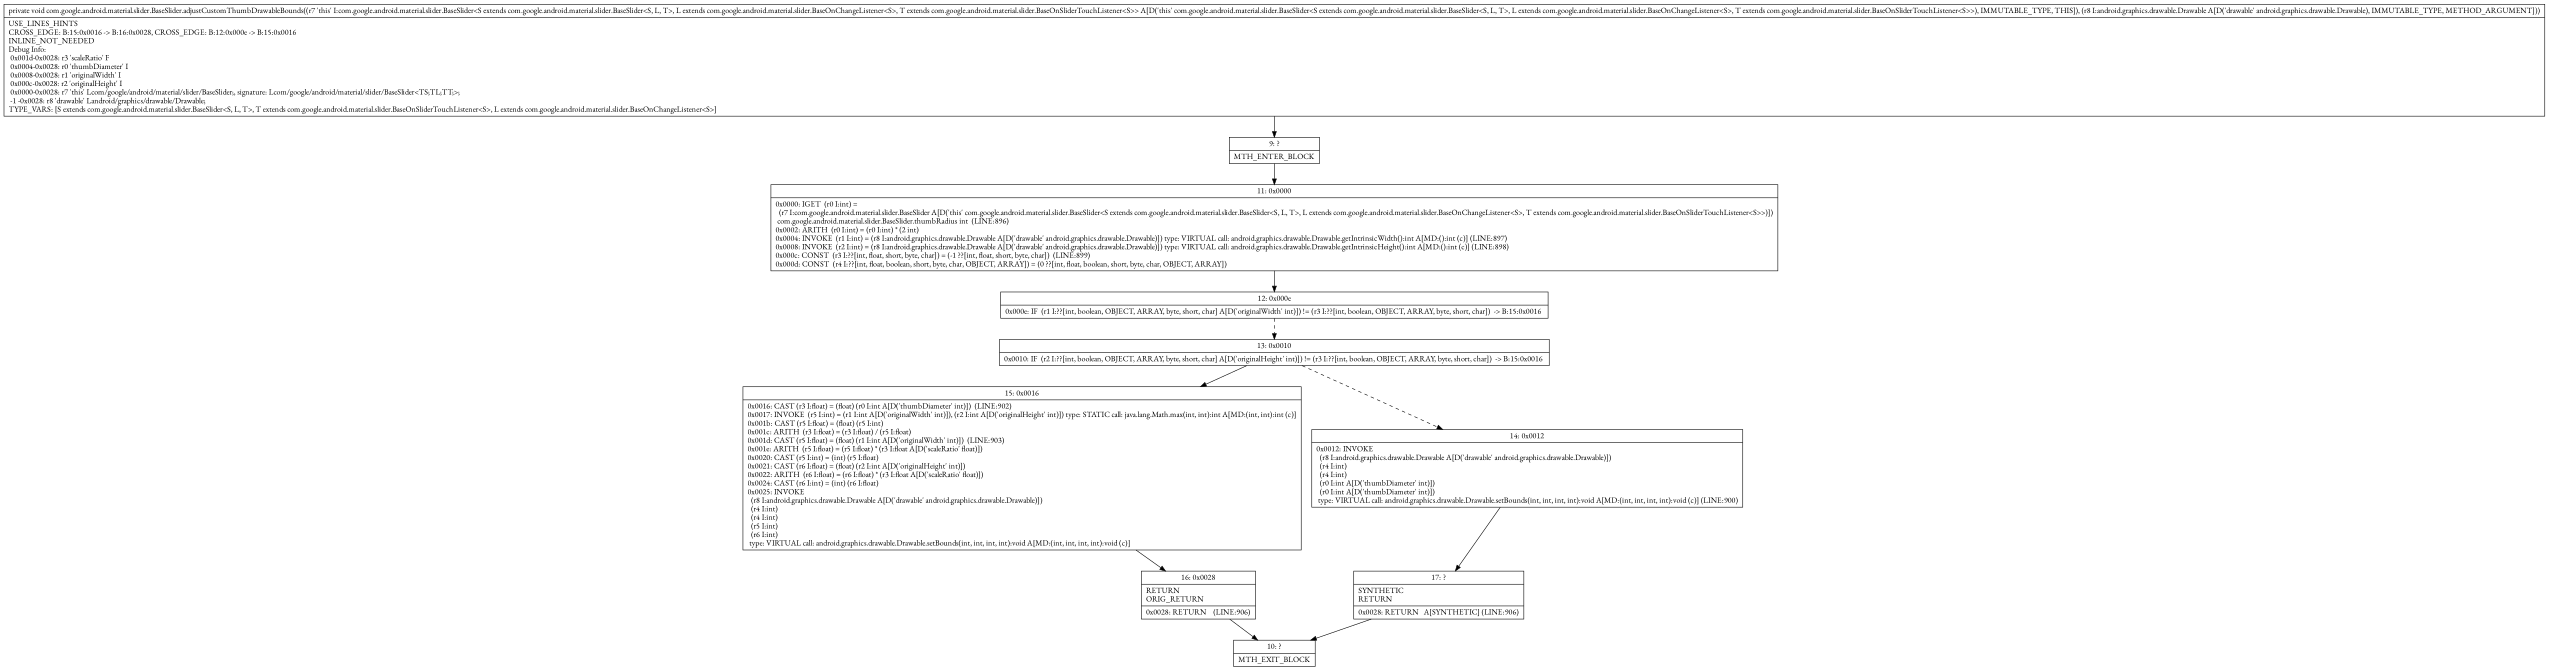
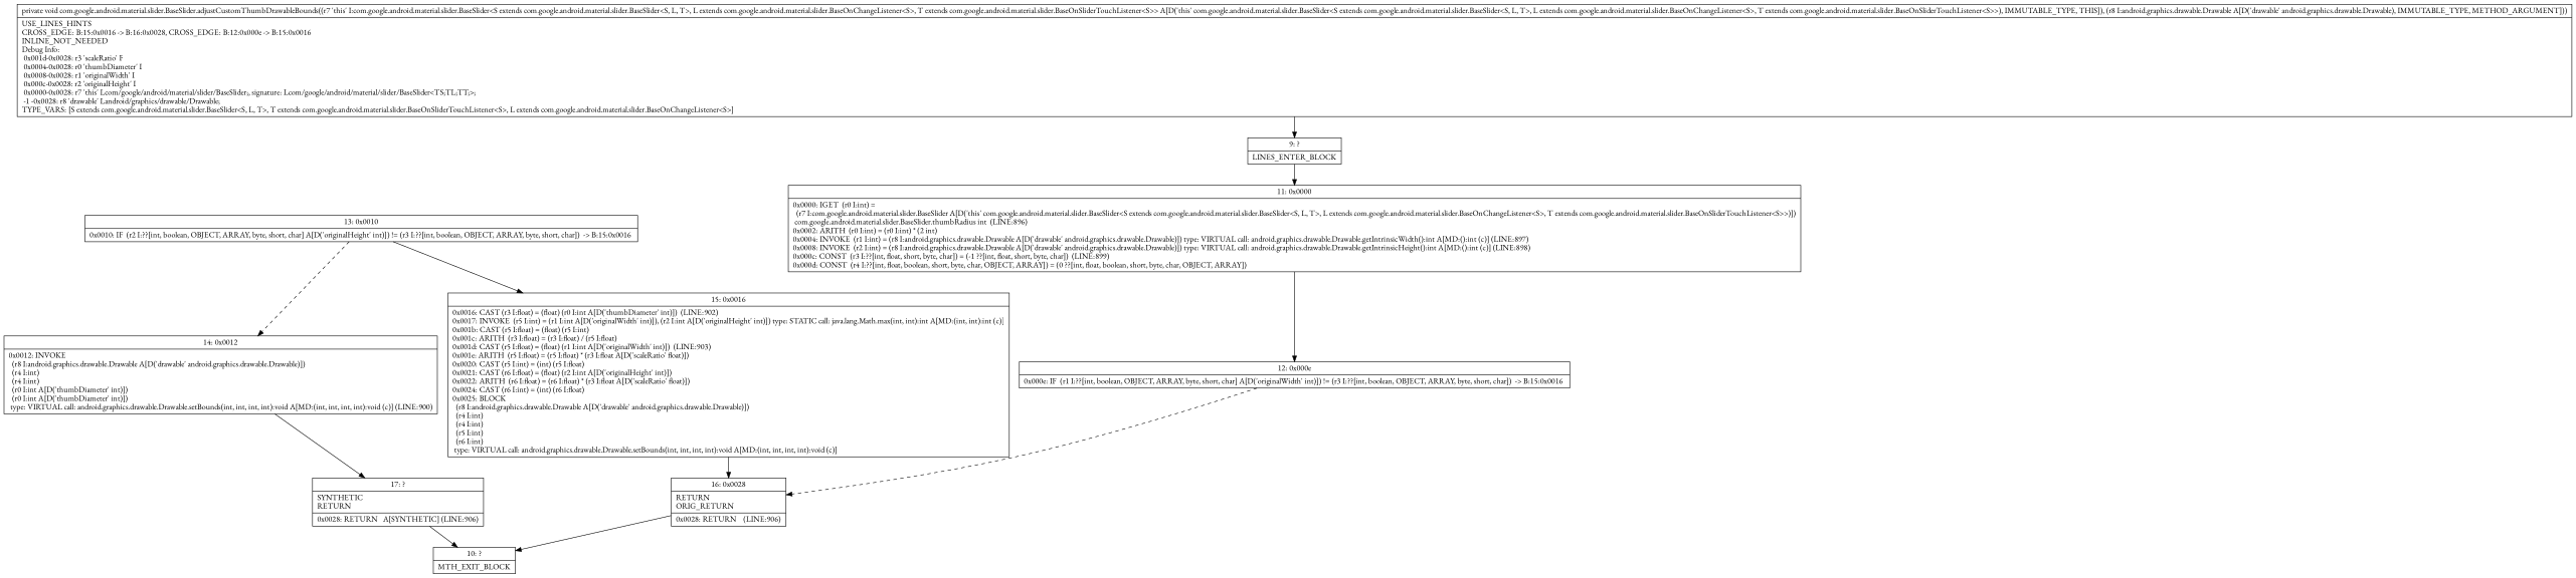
  digraph {
    fontname="EB Garamond"
    node [fontname="EB Garamond" shape=record]
    edge [fontname="EB Garamond"]
-   n1 [label="{9\:\ ?|MTH_ENTER_BLOCK\l}"]
+   n1 [label="{9\:\ ?|LINES_ENTER_BLOCK\l}"]
    n2 [label="{11\:\ 0x0000|0x0000: IGET  (r0 I:int) = \l  (r7 I:com.google.android.material.slider.BaseSlider A[D('this' com.google.android.material.slider.BaseSlider\<S extends com.google.android.material.slider.BaseSlider\<S, L, T\>, L extends com.google.android.material.slider.BaseOnChangeListener\<S\>, T extends com.google.android.material.slider.BaseOnSliderTouchListener\<S\>\>)])\l com.google.android.material.slider.BaseSlider.thumbRadius int  (LINE:896)\l0x0002: ARITH  (r0 I:int) = (r0 I:int) * (2 int) \l0x0004: INVOKE  (r1 I:int) = (r8 I:android.graphics.drawable.Drawable A[D('drawable' android.graphics.drawable.Drawable)]) type: VIRTUAL call: android.graphics.drawable.Drawable.getIntrinsicWidth():int A[MD:():int (c)] (LINE:897)\l0x0008: INVOKE  (r2 I:int) = (r8 I:android.graphics.drawable.Drawable A[D('drawable' android.graphics.drawable.Drawable)]) type: VIRTUAL call: android.graphics.drawable.Drawable.getIntrinsicHeight():int A[MD:():int (c)] (LINE:898)\l0x000c: CONST  (r3 I:??[int, float, short, byte, char]) = (\-1 ??[int, float, short, byte, char])  (LINE:899)\l0x000d: CONST  (r4 I:??[int, float, boolean, short, byte, char, OBJECT, ARRAY]) = (0 ??[int, float, boolean, short, byte, char, OBJECT, ARRAY]) \l}"]
    n3 [label="{12\:\ 0x000e|0x000e: IF  (r1 I:??[int, boolean, OBJECT, ARRAY, byte, short, char] A[D('originalWidth' int)]) != (r3 I:??[int, boolean, OBJECT, ARRAY, byte, short, char])  \-\> B:15:0x0016 \l}"]
    n4 [label="{13\:\ 0x0010|0x0010: IF  (r2 I:??[int, boolean, OBJECT, ARRAY, byte, short, char] A[D('originalHeight' int)]) != (r3 I:??[int, boolean, OBJECT, ARRAY, byte, short, char])  \-\> B:15:0x0016 \l}"]
-   n5 [label="{15\:\ 0x0016|0x0016: CAST (r3 I:float) = (float) (r0 I:int A[D('thumbDiameter' int)])  (LINE:902)\l0x0017: INVOKE  (r5 I:int) = (r1 I:int A[D('originalWidth' int)]), (r2 I:int A[D('originalHeight' int)]) type: STATIC call: java.lang.Math.max(int, int):int A[MD:(int, int):int (c)]\l0x001b: CAST (r5 I:float) = (float) (r5 I:int) \l0x001c: ARITH  (r3 I:float) = (r3 I:float) \/ (r5 I:float) \l0x001d: CAST (r5 I:float) = (float) (r1 I:int A[D('originalWidth' int)])  (LINE:903)\l0x001e: ARITH  (r5 I:float) = (r5 I:float) * (r3 I:float A[D('scaleRatio' float)]) \l0x0020: CAST (r5 I:int) = (int) (r5 I:float) \l0x0021: CAST (r6 I:float) = (float) (r2 I:int A[D('originalHeight' int)]) \l0x0022: ARITH  (r6 I:float) = (r6 I:float) * (r3 I:float A[D('scaleRatio' float)]) \l0x0024: CAST (r6 I:int) = (int) (r6 I:float) \l0x0025: INVOKE  \l  (r8 I:android.graphics.drawable.Drawable A[D('drawable' android.graphics.drawable.Drawable)])\l  (r4 I:int)\l  (r4 I:int)\l  (r5 I:int)\l  (r6 I:int)\l type: VIRTUAL call: android.graphics.drawable.Drawable.setBounds(int, int, int, int):void A[MD:(int, int, int, int):void (c)]\l}"]
+   n5 [label="{15\:\ 0x0016|0x0016: CAST (r3 I:float) = (float) (r0 I:int A[D('thumbDiameter' int)])  (LINE:902)\l0x0017: INVOKE  (r5 I:int) = (r1 I:int A[D('originalWidth' int)]), (r2 I:int A[D('originalHeight' int)]) type: STATIC call: java.lang.Math.max(int, int):int A[MD:(int, int):int (c)]\l0x001b: CAST (r5 I:float) = (float) (r5 I:int) \l0x001c: ARITH  (r3 I:float) = (r3 I:float) \/ (r5 I:float) \l0x001d: CAST (r5 I:float) = (float) (r1 I:int A[D('originalWidth' int)])  (LINE:903)\l0x001e: ARITH  (r5 I:float) = (r5 I:float) * (r3 I:float A[D('scaleRatio' float)]) \l0x0020: CAST (r5 I:int) = (int) (r5 I:float) \l0x0021: CAST (r6 I:float) = (float) (r2 I:int A[D('originalHeight' int)]) \l0x0022: ARITH  (r6 I:float) = (r6 I:float) * (r3 I:float A[D('scaleRatio' float)]) \l0x0024: CAST (r6 I:int) = (int) (r6 I:float) \l0x0025: BLOCK  \l  (r8 I:android.graphics.drawable.Drawable A[D('drawable' android.graphics.drawable.Drawable)])\l  (r4 I:int)\l  (r4 I:int)\l  (r5 I:int)\l  (r6 I:int)\l type: VIRTUAL call: android.graphics.drawable.Drawable.setBounds(int, int, int, int):void A[MD:(int, int, int, int):void (c)]\l}"]
    n6 [label="{14\:\ 0x0012|0x0012: INVOKE  \l  (r8 I:android.graphics.drawable.Drawable A[D('drawable' android.graphics.drawable.Drawable)])\l  (r4 I:int)\l  (r4 I:int)\l  (r0 I:int A[D('thumbDiameter' int)])\l  (r0 I:int A[D('thumbDiameter' int)])\l type: VIRTUAL call: android.graphics.drawable.Drawable.setBounds(int, int, int, int):void A[MD:(int, int, int, int):void (c)] (LINE:900)\l}"]
    n7 [label="{16\:\ 0x0028|RETURN\lORIG_RETURN\l|0x0028: RETURN    (LINE:906)\l}"]
    n8 [label="{17\:\ ?|SYNTHETIC\lRETURN\l|0x0028: RETURN   A[SYNTHETIC] (LINE:906)\l}"]
    n9 [label="{10\:\ ?|MTH_EXIT_BLOCK\l}"]
    n10 [label="{private void com.google.android.material.slider.BaseSlider.adjustCustomThumbDrawableBounds((r7 'this' I:com.google.android.material.slider.BaseSlider\<S extends com.google.android.material.slider.BaseSlider\<S, L, T\>, L extends com.google.android.material.slider.BaseOnChangeListener\<S\>, T extends com.google.android.material.slider.BaseOnSliderTouchListener\<S\>\> A[D('this' com.google.android.material.slider.BaseSlider\<S extends com.google.android.material.slider.BaseSlider\<S, L, T\>, L extends com.google.android.material.slider.BaseOnChangeListener\<S\>, T extends com.google.android.material.slider.BaseOnSliderTouchListener\<S\>\>), IMMUTABLE_TYPE, THIS]), (r8 I:android.graphics.drawable.Drawable A[D('drawable' android.graphics.drawable.Drawable), IMMUTABLE_TYPE, METHOD_ARGUMENT]))  | USE_LINES_HINTS\lCROSS_EDGE: B:15:0x0016 \-\> B:16:0x0028, CROSS_EDGE: B:12:0x000e \-\> B:15:0x0016\lINLINE_NOT_NEEDED\lDebug Info:\l  0x001d\-0x0028: r3 'scaleRatio' F\l  0x0004\-0x0028: r0 'thumbDiameter' I\l  0x0008\-0x0028: r1 'originalWidth' I\l  0x000c\-0x0028: r2 'originalHeight' I\l  0x0000\-0x0028: r7 'this' Lcom\/google\/android\/material\/slider\/BaseSlider;, signature: Lcom\/google\/android\/material\/slider\/BaseSlider\<TS;TL;TT;\>;\l  \-1 \-0x0028: r8 'drawable' Landroid\/graphics\/drawable\/Drawable;\lTYPE_VARS: [S extends com.google.android.material.slider.BaseSlider\<S, L, T\>, T extends com.google.android.material.slider.BaseOnSliderTouchListener\<S\>, L extends com.google.android.material.slider.BaseOnChangeListener\<S\>]\l}"]
    n1 -> n2
    n2 -> n3
-   n3 -> n4 [style=dashed]
+   n3 -> n7 [style=dashed]
    n4 -> n5
    n4 -> n6 [style=dashed]
    n5 -> n7
    n6 -> n8
    n7 -> n9
    n8 -> n9
    n10 -> n1
  }
